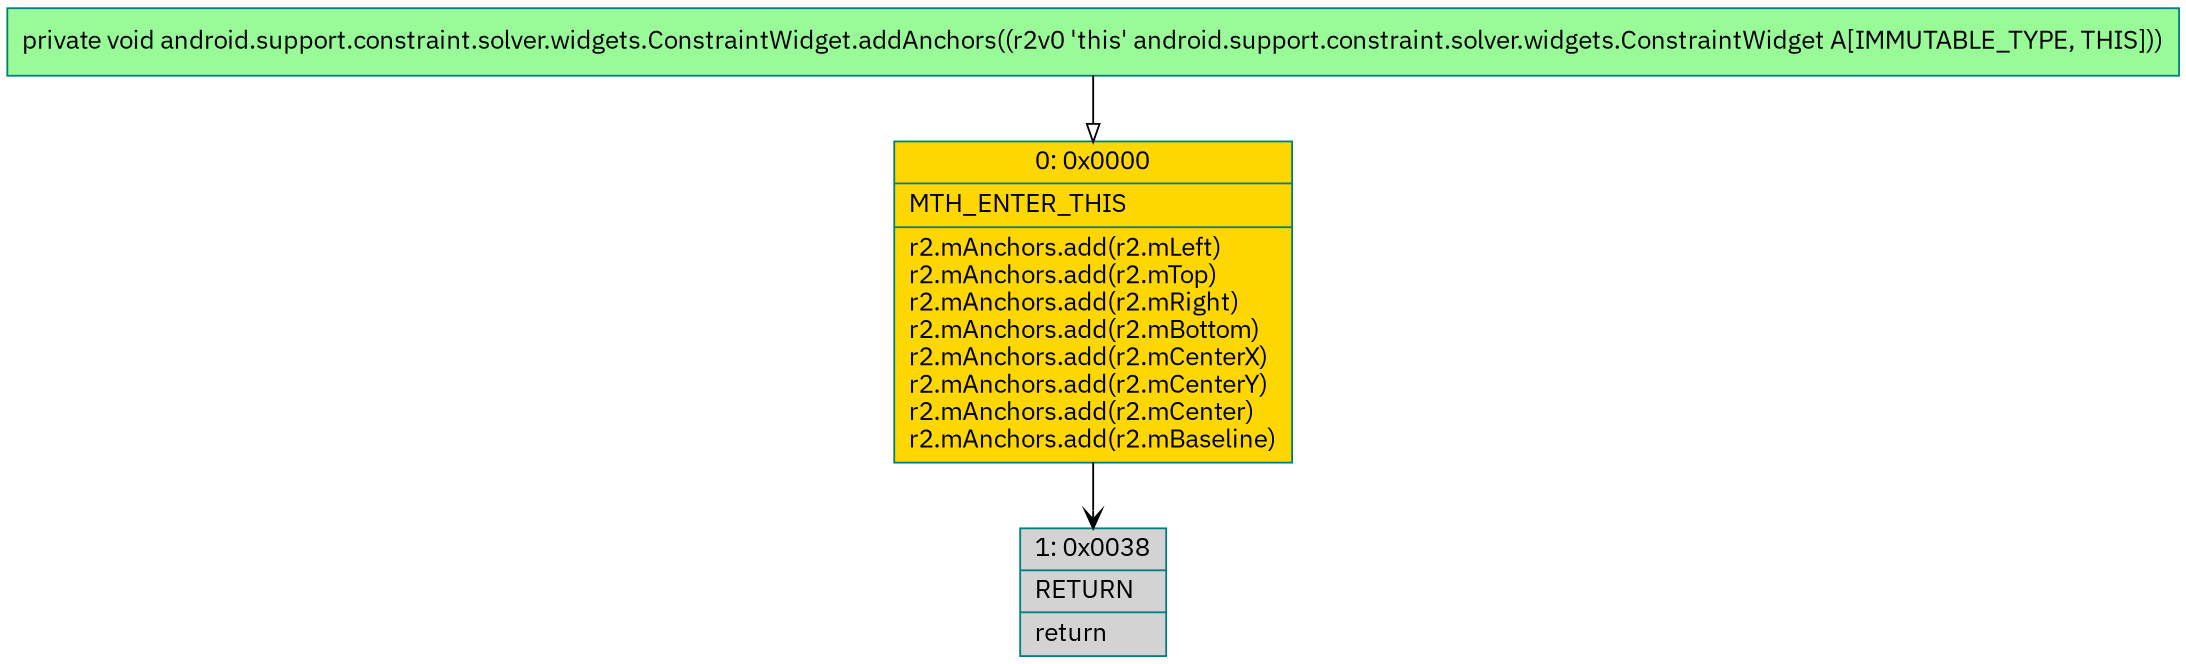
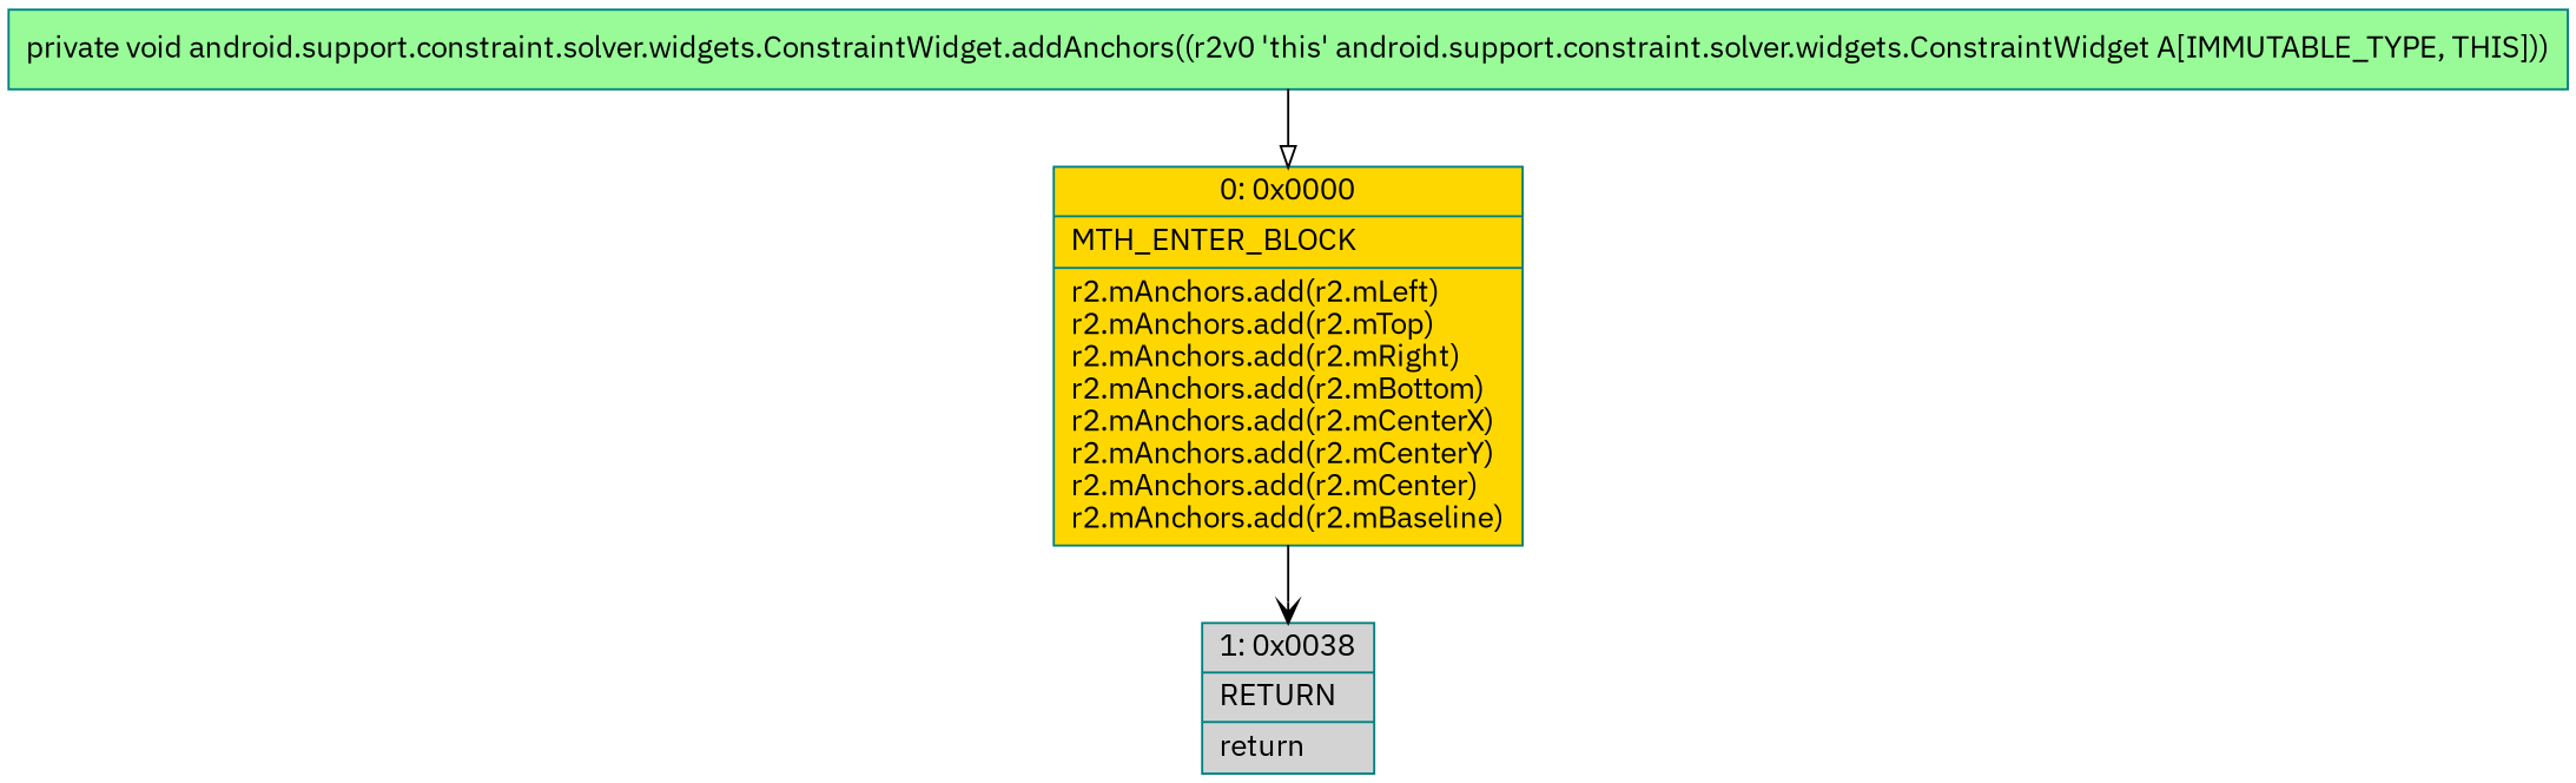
  digraph {
    fontname="IBM Plex Sans"
    node [shape=record style=filled color=teal fontname="IBM Plex Sans"]
    edge [fontname="IBM Plex Sans"]
-   n1 [label="{0\:\ 0x0000|MTH_ENTER_THIS\l|r2.mAnchors.add(r2.mLeft)\lr2.mAnchors.add(r2.mTop)\lr2.mAnchors.add(r2.mRight)\lr2.mAnchors.add(r2.mBottom)\lr2.mAnchors.add(r2.mCenterX)\lr2.mAnchors.add(r2.mCenterY)\lr2.mAnchors.add(r2.mCenter)\lr2.mAnchors.add(r2.mBaseline)\l}" fillcolor=gold]
+   n1 [label="{0\:\ 0x0000|MTH_ENTER_BLOCK\l|r2.mAnchors.add(r2.mLeft)\lr2.mAnchors.add(r2.mTop)\lr2.mAnchors.add(r2.mRight)\lr2.mAnchors.add(r2.mBottom)\lr2.mAnchors.add(r2.mCenterX)\lr2.mAnchors.add(r2.mCenterY)\lr2.mAnchors.add(r2.mCenter)\lr2.mAnchors.add(r2.mBaseline)\l}" fillcolor=gold]
    n2 [label="{1\:\ 0x0038|RETURN\l|return\l}" fillcolor=lightgrey]
    n3 [label="{private void android.support.constraint.solver.widgets.ConstraintWidget.addAnchors((r2v0 'this' android.support.constraint.solver.widgets.ConstraintWidget A[IMMUTABLE_TYPE, THIS])) }" fillcolor=palegreen]
    n1 -> n2 [arrowhead=vee]
    n3 -> n1 [arrowhead=onormal]
  }
